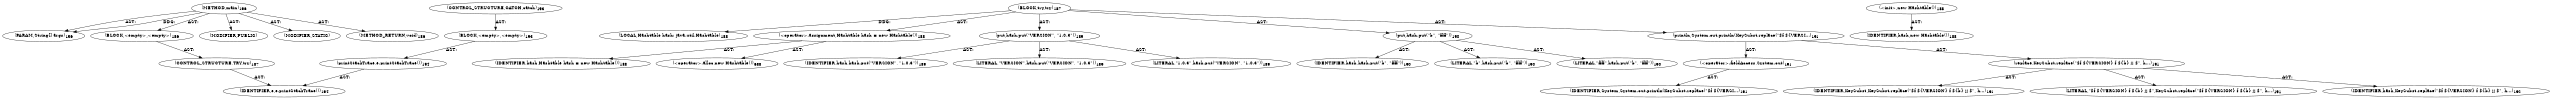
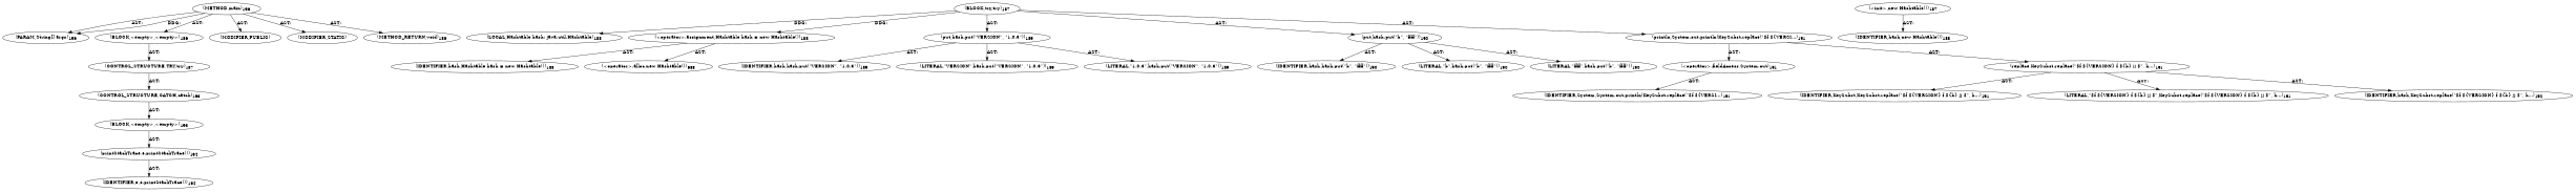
  digraph {
    n1 [label=<(METHOD,main)<SUB>196</SUB>>]
    n2 [label=<(PARAM,String[] args)<SUB>156</SUB>>]
    n3 [label=<(BLOCK,&lt;empty&gt;,&lt;empty&gt;)<SUB>186</SUB>>]
    n4 [label=<(MODIFIER,PUBLIC)>]
    n5 [label=<(MODIFIER,STATIC)>]
    n6 [label=<(METHOD_RETURN,void)<SUB>186</SUB>>]
    n7 [label=<(CONTROL_STRUCTURE,TRY,try)<SUB>187</SUB>>]
    n8 [label=<(CONTROL_STRUCTURE,CATCH,catch)<SUB>193</SUB>>]
    n9 [label=<(BLOCK,try,try)<SUB>187</SUB>>]
    n10 [label=<(LOCAL,Hashtable hash: java.util.Hashtable)<SUB>188</SUB>>]
    n11 [label=<(&lt;operator&gt;.assignment,Hashtable hash = new Hashtable())<SUB>188</SUB>>]
    n12 [label=<(put,hash.put(&quot;VERSION&quot;, &quot;1.0.3&quot;))<SUB>189</SUB>>]
    n13 [label=<(put,hash.put(&quot;b&quot;, &quot;ffff&quot;))<SUB>190</SUB>>]
    n14 [label=<(println,System.out.println(KeySubst.replace(&quot;$f ${VERSI...)<SUB>191</SUB>>]
    n15 [label=<(BLOCK,&lt;empty&gt;,&lt;empty&gt;)<SUB>193</SUB>>]
    n16 [label=<(IDENTIFIER,hash,Hashtable hash = new Hashtable())<SUB>188</SUB>>]
    n17 [label=<(&lt;operator&gt;.alloc,new Hashtable())<SUB>688</SUB>>]
-   n18 [label=<(&lt;init&gt;,new Hashtable())<SUB>188</SUB>>]
+   n18 [label=<(&lt;init&gt;,new Hashtable())<SUB>187</SUB>>]
    n19 [label=<(IDENTIFIER,hash,new Hashtable())<SUB>188</SUB>>]
    n20 [label=<(IDENTIFIER,hash,hash.put(&quot;VERSION&quot;, &quot;1.0.3&quot;))<SUB>189</SUB>>]
    n21 [label=<(LITERAL,&quot;VERSION&quot;,hash.put(&quot;VERSION&quot;, &quot;1.0.3&quot;))<SUB>189</SUB>>]
    n22 [label=<(LITERAL,&quot;1.0.3&quot;,hash.put(&quot;VERSION&quot;, &quot;1.0.3&quot;))<SUB>189</SUB>>]
    n23 [label=<(IDENTIFIER,hash,hash.put(&quot;b&quot;, &quot;ffff&quot;))<SUB>190</SUB>>]
    n24 [label=<(LITERAL,&quot;b&quot;,hash.put(&quot;b&quot;, &quot;ffff&quot;))<SUB>190</SUB>>]
    n25 [label=<(LITERAL,&quot;ffff&quot;,hash.put(&quot;b&quot;, &quot;ffff&quot;))<SUB>190</SUB>>]
    n26 [label=<(&lt;operator&gt;.fieldAccess,System.out)<SUB>191</SUB>>]
    n27 [label=<(replace,KeySubst.replace(&quot;$f ${VERSION} f ${b} jj $&quot;, h...)<SUB>191</SUB>>]
    n28 [label=<(IDENTIFIER,System,System.out.println(KeySubst.replace(&quot;$f ${VERSI...)<SUB>191</SUB>>]
    n29 [label=<(IDENTIFIER,KeySubst,KeySubst.replace(&quot;$f ${VERSION} f ${b} jj $&quot;, h...)<SUB>191</SUB>>]
    n30 [label=<(LITERAL,&quot;$f ${VERSION} f ${b} jj $&quot;,KeySubst.replace(&quot;$f ${VERSION} f ${b} jj $&quot;, h...)<SUB>191</SUB>>]
    n31 [label=<(IDENTIFIER,hash,KeySubst.replace(&quot;$f ${VERSION} f ${b} jj $&quot;, h...)<SUB>192</SUB>>]
    n32 [label=<(printStackTrace,e.printStackTrace())<SUB>194</SUB>>]
    n33 [label=<(IDENTIFIER,e,e.printStackTrace())<SUB>194</SUB>>]
    n1 -> n2 [label="AST: "]
    n1 -> n2 [label="DDG: "]
    n1 -> n3 [label="AST: "]
    n1 -> n4 [label="AST: "]
    n1 -> n5 [label="AST: "]
    n1 -> n6 [label="AST: "]
    n3 -> n7 [label="AST: "]
-   n7 -> n33 [label="AST: "]
+   n7 -> n8 [label="AST: "]
    n8 -> n15 [label="AST: "]
    n9 -> n10 [label="DDG: "]
-   n9 -> n11 [label="AST: "]
+   n9 -> n11 [label="DDG: "]
    n9 -> n12 [label="AST: "]
    n9 -> n13 [label="AST: "]
    n9 -> n14 [label="AST: "]
    n11 -> n16 [label="AST: "]
    n11 -> n17 [label="AST: "]
    n12 -> n20 [label="AST: "]
    n12 -> n21 [label="AST: "]
    n12 -> n22 [label="AST: "]
    n13 -> n23 [label="AST: "]
    n13 -> n24 [label="AST: "]
    n13 -> n25 [label="AST: "]
    n14 -> n26 [label="AST: "]
    n14 -> n27 [label="AST: "]
    n15 -> n32 [label="AST: "]
    n18 -> n19 [label="AST: "]
    n26 -> n28 [label="AST: "]
    n27 -> n29 [label="AST: "]
    n27 -> n30 [label="AST: "]
    n27 -> n31 [label="AST: "]
    n32 -> n33 [label="AST: "]
  }
